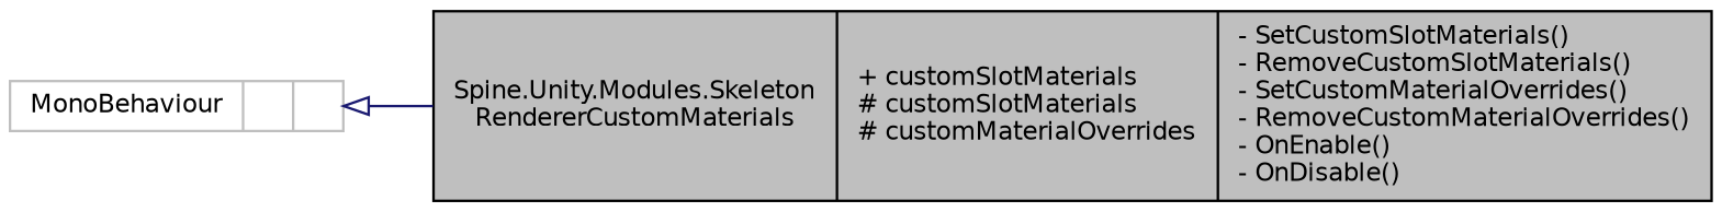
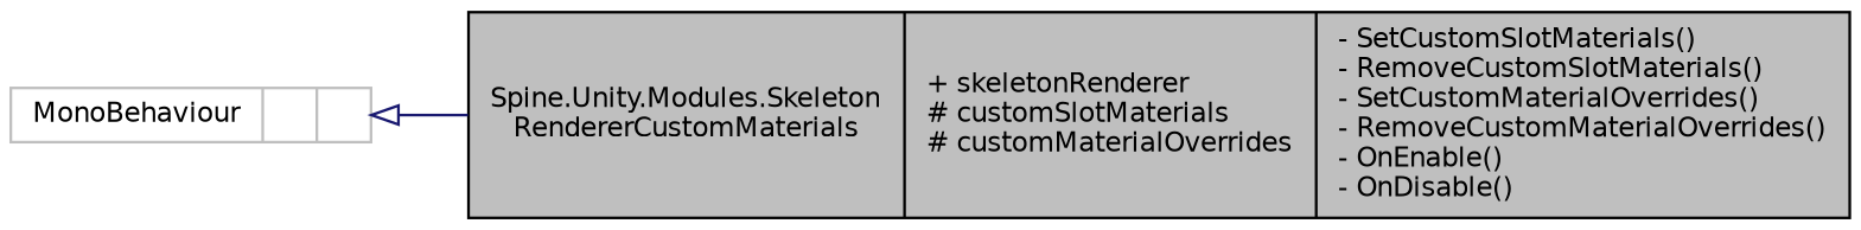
  digraph {
    rankdir=LR
    node [fontname=Helvetica fontsize=10 shape=record style=filled]
-   n1 [color=black fillcolor=grey75 fontcolor=black height=0.2 label="{Spine.Unity.Modules.Skeleton\lRendererCustomMaterials\n|+ customSlotMaterials\l# customSlotMaterials\l# customMaterialOverrides\l|- SetCustomSlotMaterials()\l- RemoveCustomSlotMaterials()\l- SetCustomMaterialOverrides()\l- RemoveCustomMaterialOverrides()\l- OnEnable()\l- OnDisable()\l}" width=0.4]
+   n1 [color=black fillcolor=grey75 fontcolor=black height=0.2 label="{Spine.Unity.Modules.Skeleton\lRendererCustomMaterials\n|+ skeletonRenderer\l# customSlotMaterials\l# customMaterialOverrides\l|- SetCustomSlotMaterials()\l- RemoveCustomSlotMaterials()\l- SetCustomMaterialOverrides()\l- RemoveCustomMaterialOverrides()\l- OnEnable()\l- OnDisable()\l}" width=0.4]
    n2 [color=grey75 fillcolor=white height=0.2 label="{MonoBehaviour\n||}" width=0.4]
    n2 -> n1 [arrowtail=onormal color=midnightblue dir=back fontname=Helvetica fontsize=10 labelfontname=Helvetica labelfontsize=10 style=solid]
  }
